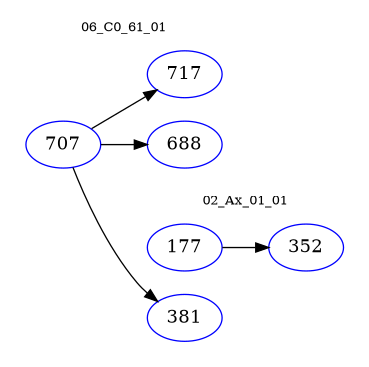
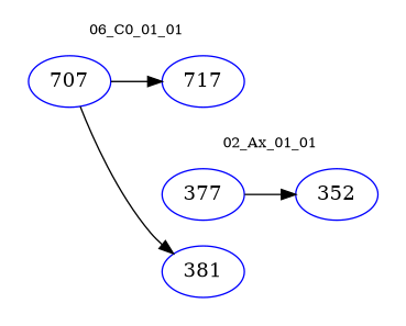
  digraph {
    rankdir=LR
    node [color=blue]
    edge [color=black]
-   n1 [label=177]
+   n1 [label=377]
    n2 [label=352]
    n3 [label=381]
    n4 [label=707]
-   n5 [label=688]
    n6 [label=717]
    subgraph cluster_1 {
      color=white
      fontsize=10
      label="02_Ax_01_01"
      n1
      n2
      n3
    }
    subgraph cluster_2 {
      color=white
      fontsize=10
-     label="06_C0_61_01"
+     label="06_C0_01_01"
      n4
-     n5
      n6
    }
    n1 -> n2
    n4 -> n3
-   n4 -> n5
    n4 -> n6
  }
